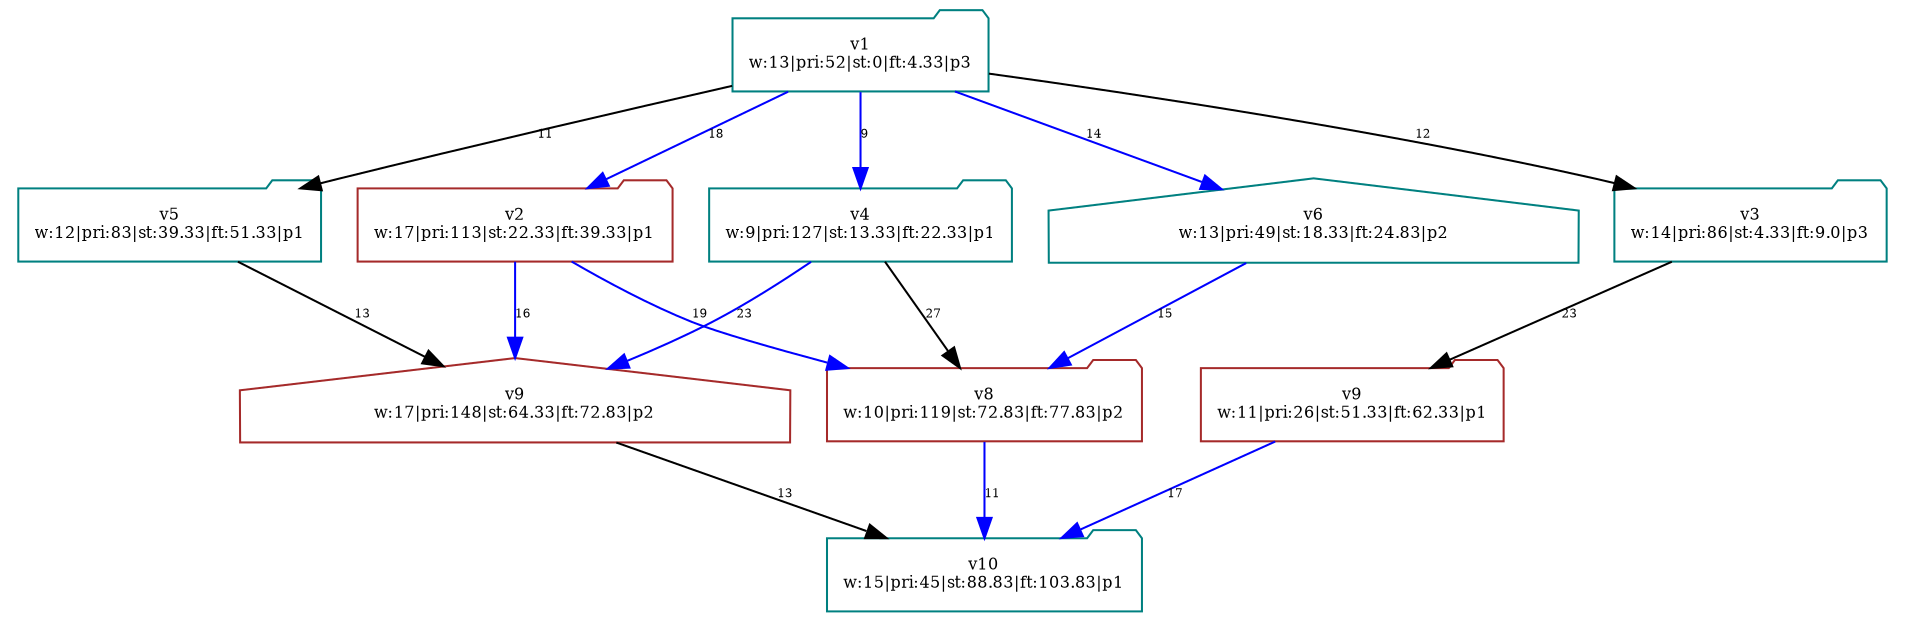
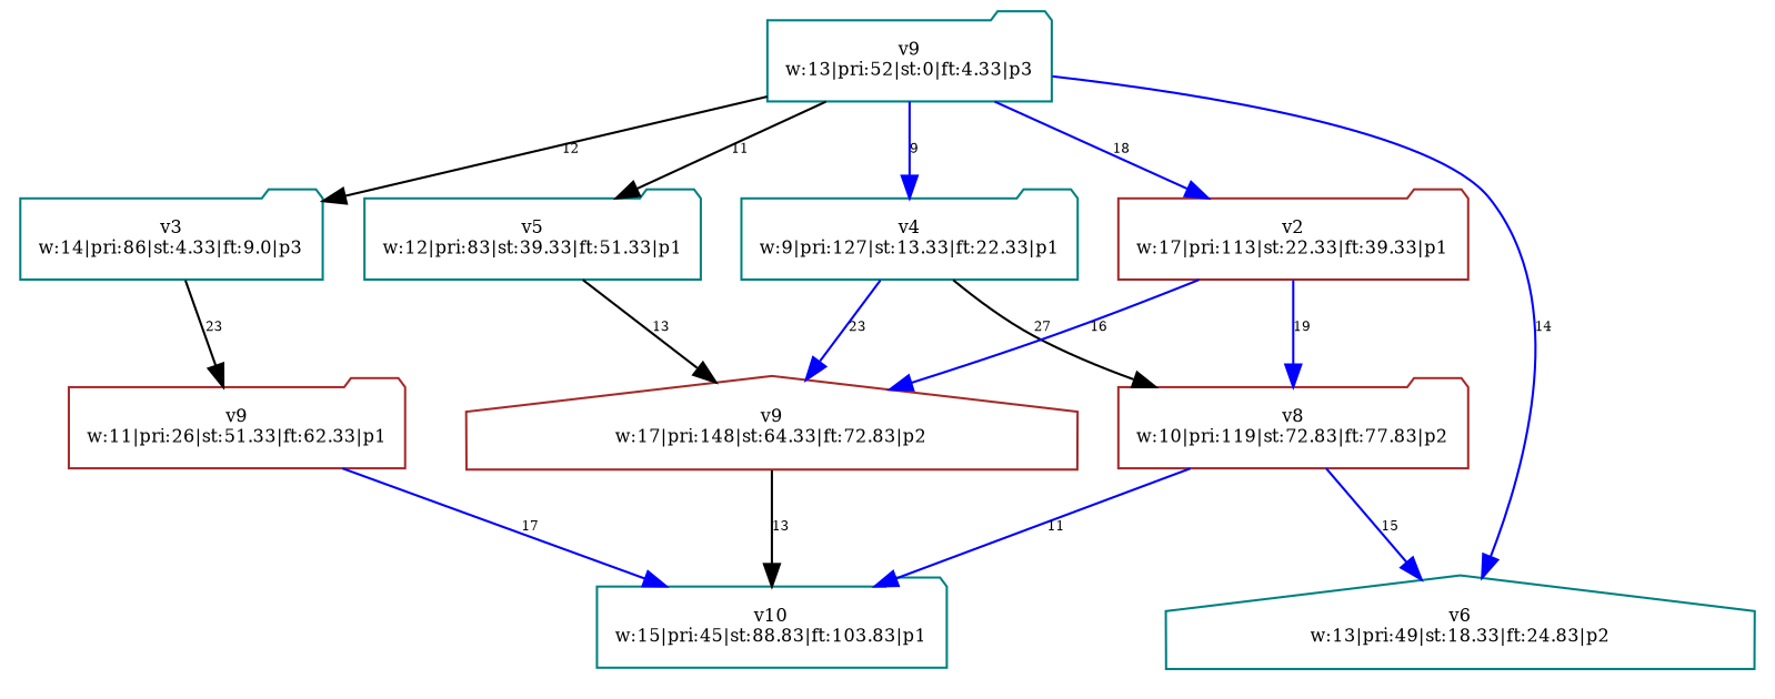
  digraph {
    node [color=teal fontsize=8.0 shape=folder]
    edge [color=blue constraint=true fontsize=6.0]
-   n1 [label="v1\nw:13|pri:52|st:0|ft:4.33|p3"]
+   n1 [label="v9\nw:13|pri:52|st:0|ft:4.33|p3"]
    n2 [label="v4\nw:9|pri:127|st:13.33|ft:22.33|p1"]
    n3 [color=brown label="v2\nw:17|pri:113|st:22.33|ft:39.33|p1"]
    n4 [label="v3\nw:14|pri:86|st:4.33|ft:9.0|p3"]
    n5 [label="v5\nw:12|pri:83|st:39.33|ft:51.33|p1"]
    n6 [label="v6\nw:13|pri:49|st:18.33|ft:24.83|p2" shape=house]
    n7 [color=brown label="v9\nw:17|pri:148|st:64.33|ft:72.83|p2" shape=house]
    n8 [color=brown label="v8\nw:10|pri:119|st:72.83|ft:77.83|p2"]
    n9 [color=brown label="v9\nw:11|pri:26|st:51.33|ft:62.33|p1"]
    n10 [label="v10\nw:15|pri:45|st:88.83|ft:103.83|p1"]
    n1 -> n2 [label=9]
    n1 -> n3 [label=18]
    n1 -> n4 [color=black label=12]
    n1 -> n5 [color=black label=11]
    n1 -> n6 [label=14]
    n2 -> n7 [label=23]
    n2 -> n8 [color=black label=27]
    n3 -> n7 [label=16]
    n3 -> n8 [label=19]
    n4 -> n9 [color=black label=23]
    n5 -> n7 [color=black label=13]
-   n6 -> n8 [label=15]
+   n8 -> n6 [label=15]
    n7 -> n10 [color=black label=13]
    n8 -> n10 [label=11]
    n9 -> n10 [label=17]
  }
